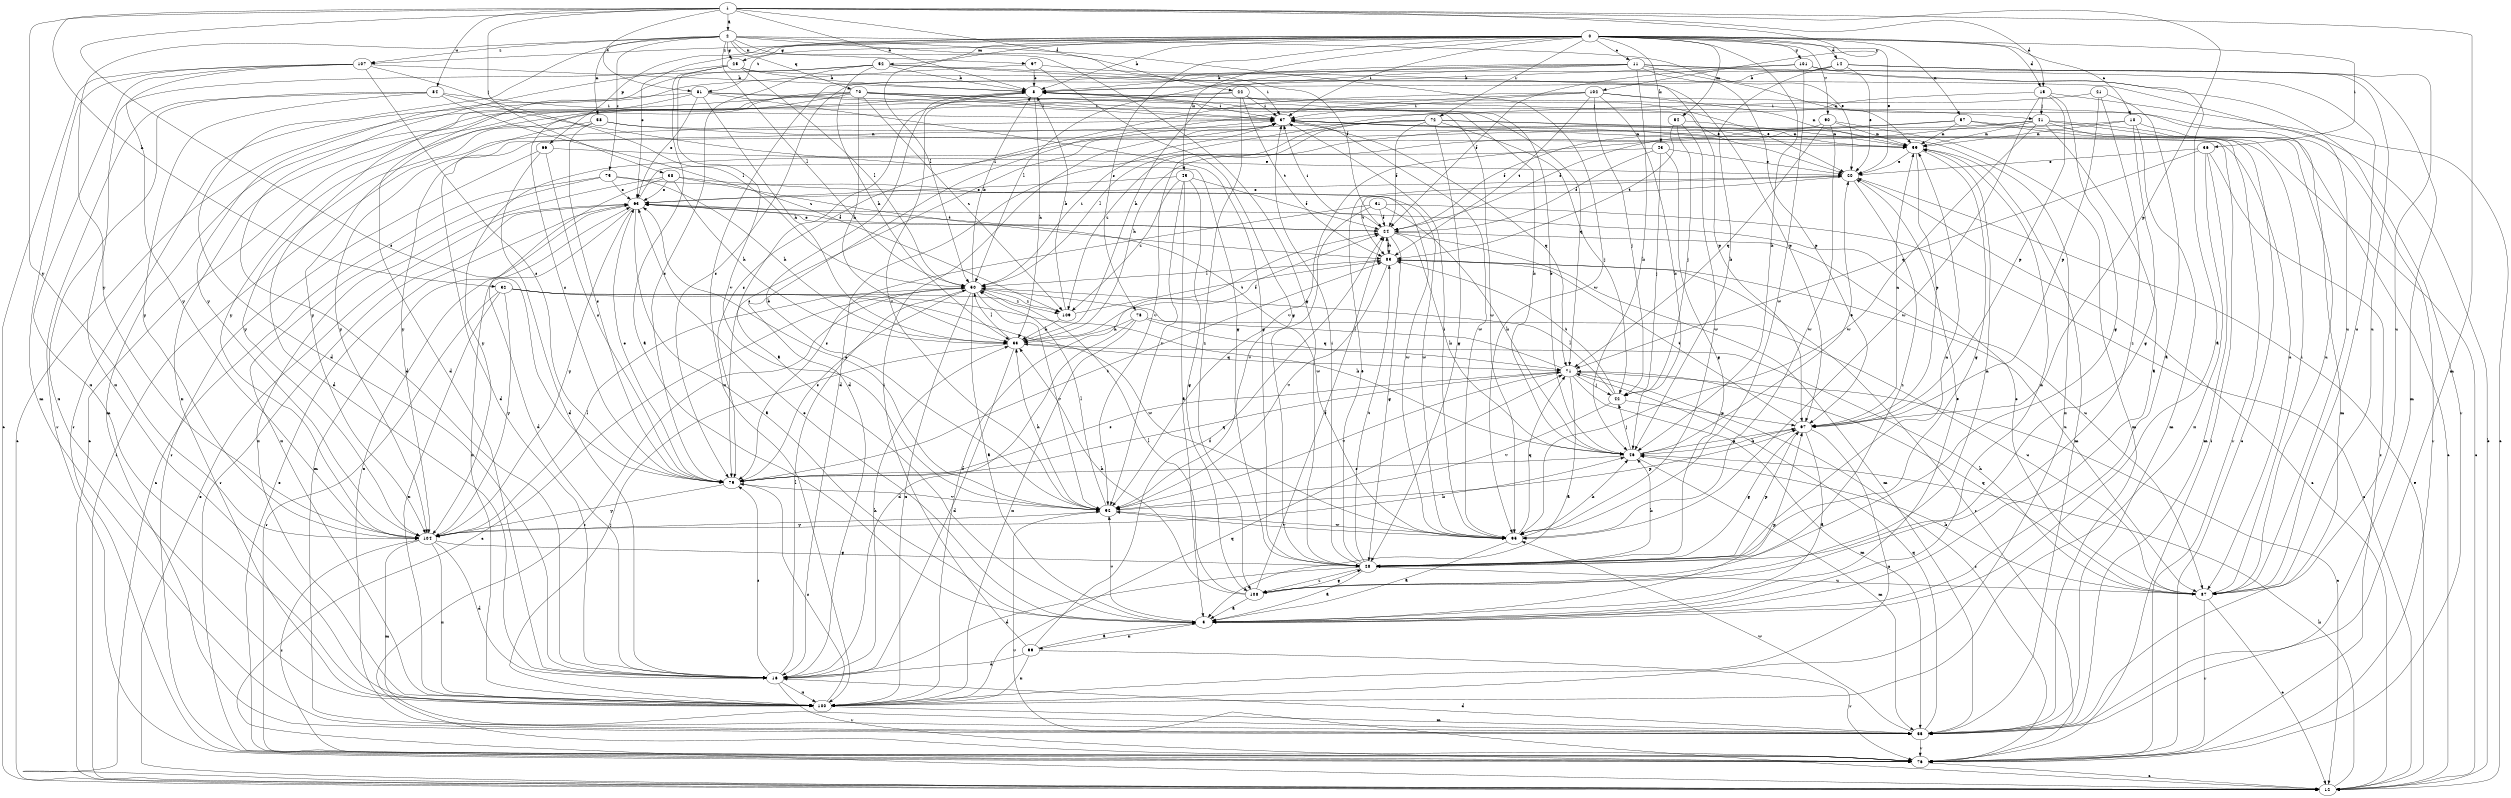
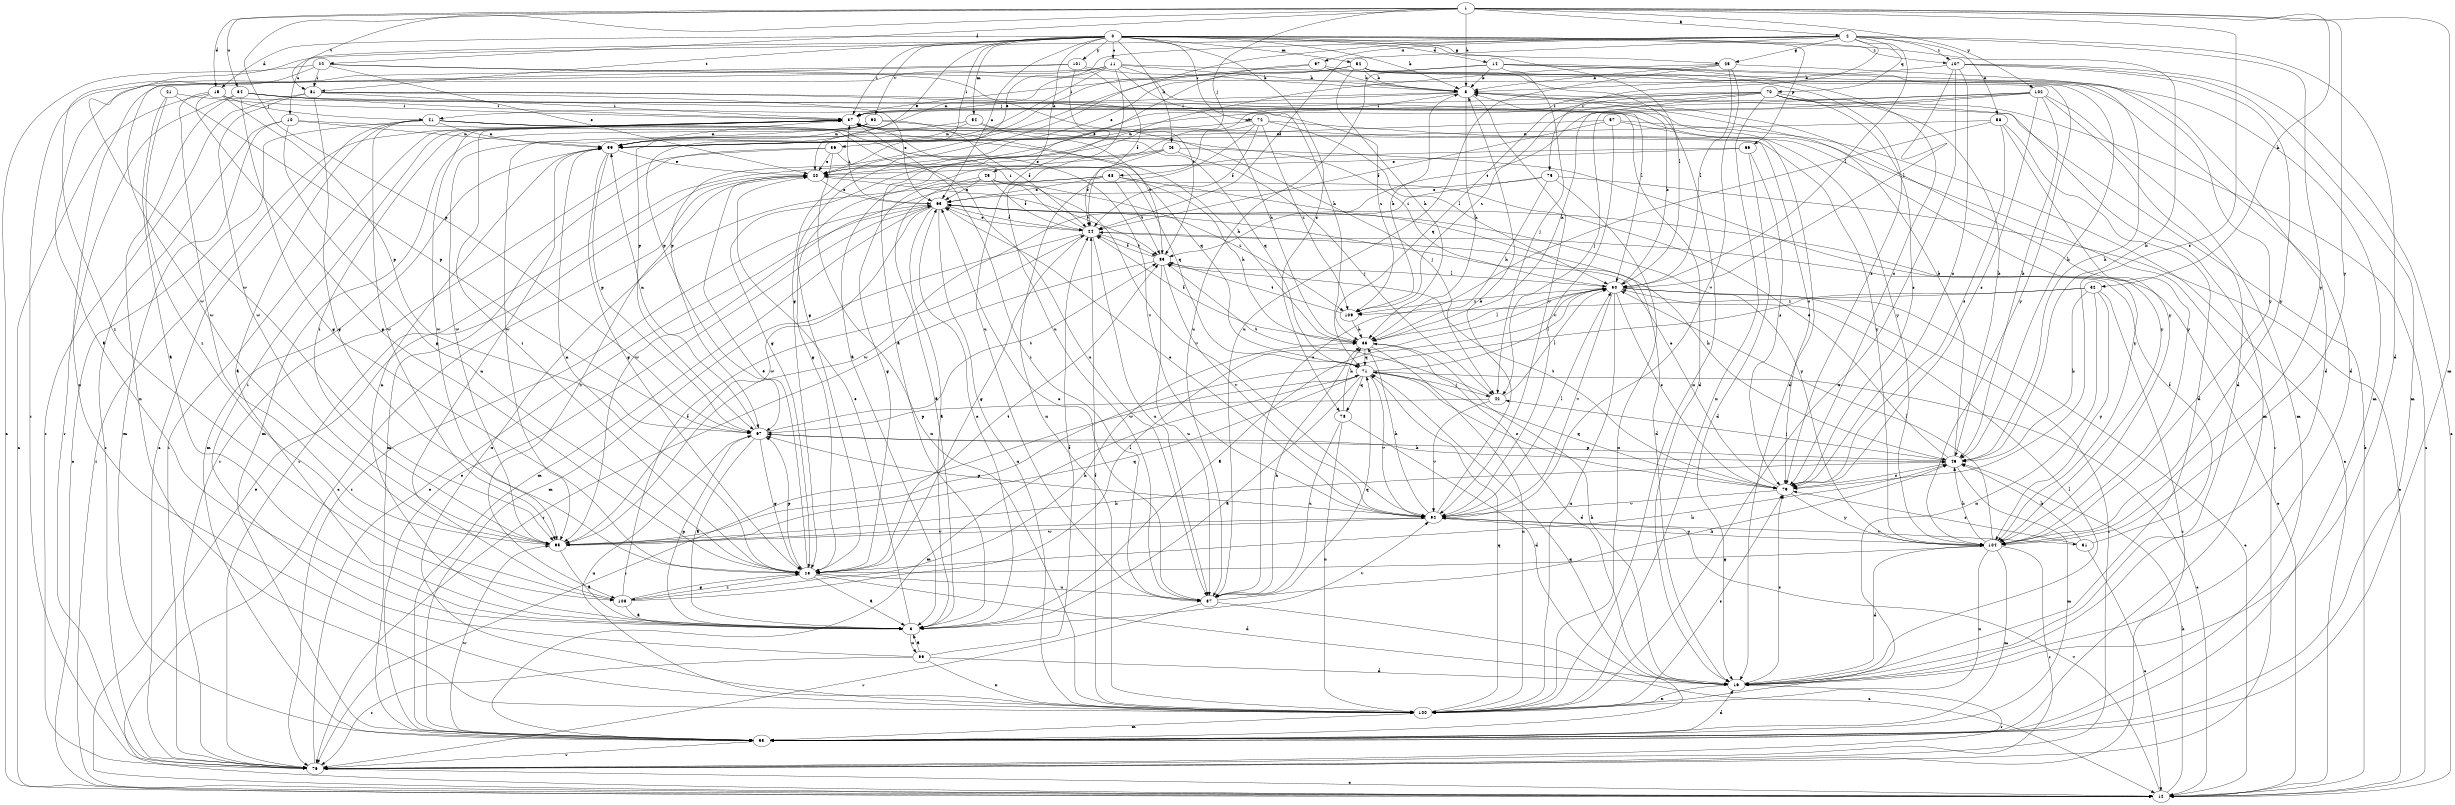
  strict digraph {
    0
    8
    10
    11
    14
    15
    20
    25
    36
    37
    43
    45
    46
    50
    52
    54
    57
    63
    66
    72
    78
    81
    90
    101
    107
    104
    3
    92
    33
    41
    55
    28
    59
    76
    67
    87
    100
    79
    16
    95
    12
    83
    108
    21
    31
    24
    71
    42
    109
    1
    2
    22
    32
    38
    84
    102
    58
    70
    75
    97
    n61 [label=99]
    0 -> 8 [label=b]
    0 -> 10 [label=c]
    0 -> 11 [label=c]
    0 -> 14 [label=d]
    0 -> 15 [label=d]
    0 -> 20 [label=e]
    0 -> 25 [label=g]
    0 -> 36 [label=i]
    0 -> 37 [label=i]
    0 -> 43 [label=k]
    0 -> 45 [label=k]
    0 -> 46 [label=k]
    0 -> 50 [label=l]
    0 -> 52 [label=m]
    0 -> 54 [label=m]
-   0 -> 57 [label=n]
    0 -> 63 [label=o]
    0 -> 66 [label=p]
    0 -> 72 [label=r]
    0 -> 78 [label=s]
    0 -> 81 [label=t]
    0 -> 90 [label=v]
    0 -> 101 [label=y]
    0 -> 107 [label=z]
    8 -> 37 [label=i]
    8 -> 104 [label=y]
    8 -> 3 [label=a]
    8 -> 92 [label=v]
    8 -> 33 [label=h]
    8 -> 41 [label=j]
    10 -> 104 [label=y]
    10 -> 55 [label=m]
    10 -> 28 [label=g]
    10 -> 59 [label=n]
    10 -> 76 [label=r]
    11 -> 8 [label=b]
    11 -> 46 [label=k]
    11 -> 50 [label=l]
    11 -> 33 [label=h]
    11 -> 59 [label=n]
    11 -> 76 [label=r]
    11 -> 67 [label=p]
    11 -> 87 [label=u]
    11 -> 100 [label=x]
    14 -> 8 [label=b]
    14 -> 20 [label=e]
    14 -> 46 [label=k]
    14 -> 55 [label=m]
    14 -> 87 [label=u]
    14 -> 79 [label=s]
    15 -> 41 [label=j]
    15 -> 28 [label=g]
    15 -> 67 [label=p]
    15 -> 16 [label=d]
    15 -> 95 [label=w]
    15 -> 12 [label=c]
    20 -> 63 [label=o]
    20 -> 12 [label=c]
    20 -> 83 [label=t]
    20 -> 108 [label=z]
    25 -> 8 [label=b]
    25 -> 50 [label=l]
    25 -> 3 [label=a]
    25 -> 92 [label=v]
    25 -> 87 [label=u]
    25 -> 16 [label=d]
    36 -> 20 [label=e]
    36 -> 55 [label=m]
    36 -> 76 [label=r]
    36 -> 100 [label=x]
    36 -> 71 [label=q]
    37 -> 59 [label=n]
    37 -> 79 [label=s]
    37 -> 95 [label=w]
    37 -> 71 [label=q]
    43 -> 20 [label=e]
    43 -> 104 [label=y]
    43 -> 28 [label=g]
    43 -> 24 [label=f]
    43 -> 42 [label=j]
    45 -> 63 [label=o]
    45 -> 3 [label=a]
    45 -> 92 [label=v]
-   45 -> 108 [label=g]
+   45 -> 28 [label=g]
    45 -> 24 [label=f]
    45 -> 109 [label=z]
    46 -> 8 [label=b]
    46 -> 20 [label=e]
    46 -> 55 [label=m]
    46 -> 67 [label=p]
    46 -> 79 [label=s]
    46 -> 42 [label=j]
    50 -> 8 [label=b]
    50 -> 37 [label=i]
    50 -> 3 [label=a]
    50 -> 92 [label=v]
    50 -> 76 [label=r]
    50 -> 100 [label=x]
    50 -> 79 [label=s]
    50 -> 12 [label=c]
    50 -> 109 [label=z]
    52 -> 8 [label=b]
    52 -> 37 [label=i]
    52 -> 104 [label=y]
    52 -> 33 [label=h]
    52 -> 67 [label=p]
    52 -> 100 [label=x]
    52 -> 79 [label=s]
    54 -> 59 [label=n]
    54 -> 95 [label=w]
    54 -> 83 [label=t]
    54 -> 42 [label=j]
    57 -> 92 [label=v]
    57 -> 59 [label=n]
    57 -> 76 [label=r]
    57 -> 12 [label=c]
    57 -> 24 [label=f]
    63 -> 37 [label=i]
    63 -> 104 [label=y]
    63 -> 3 [label=a]
    63 -> 55 [label=m]
    63 -> 76 [label=r]
    63 -> 100 [label=x]
    63 -> 95 [label=w]
    63 -> 24 [label=f]
    66 -> 20 [label=e]
    66 -> 76 [label=r]
    66 -> 79 [label=s]
    66 -> 16 [label=d]
    72 -> 50 [label=l]
    72 -> 104 [label=y]
    72 -> 28 [label=g]
    72 -> 59 [label=n]
    72 -> 100 [label=x]
    72 -> 24 [label=f]
-   72 -> 42 [label=j]
+   14 -> 42 [label=j]
    72 -> 109 [label=z]
    78 -> 33 [label=h]
    78 -> 87 [label=u]
    78 -> 100 [label=x]
    78 -> 16 [label=d]
-   78 -> 71 [label=q]
+   71 -> 78 [label=q]
    81 -> 37 [label=i]
    81 -> 63 [label=o]
    81 -> 33 [label=h]
    81 -> 28 [label=g]
    81 -> 76 [label=r]
    81 -> 16 [label=d]
    81 -> 95 [label=w]
    90 -> 55 [label=m]
    90 -> 59 [label=n]
    90 -> 95 [label=w]
    90 -> 24 [label=f]
    90 -> 71 [label=q]
    101 -> 8 [label=b]
    101 -> 3 [label=a]
    101 -> 87 [label=u]
    101 -> 95 [label=w]
    101 -> 24 [label=f]
    107 -> 8 [label=b]
    107 -> 50 [label=l]
    107 -> 104 [label=y]
    107 -> 55 [label=m]
    107 -> 100 [label=x]
    107 -> 79 [label=s]
    107 -> 12 [label=c]
    104 -> 46 [label=k]
    104 -> 50 [label=l]
    104 -> 55 [label=m]
    104 -> 28 [label=g]
    104 -> 76 [label=r]
    104 -> 100 [label=x]
    104 -> 16 [label=d]
    3 -> 20 [label=e]
    3 -> 63 [label=o]
    3 -> 92 [label=v]
    3 -> 59 [label=n]
    3 -> 67 [label=p]
    3 -> n61 [label=x]
    92 -> 8 [label=b]
    92 -> 50 [label=l]
    92 -> 63 [label=o]
    92 -> 104 [label=y]
    92 -> 33 [label=h]
    92 -> 67 [label=p]
    92 -> 95 [label=w]
    33 -> 50 [label=l]
-   33 -> 100 [label=j]
+   33 -> 100 [label=x]
    33 -> 16 [label=d]
    33 -> 24 [label=f]
    33 -> 71 [label=q]
    41 -> 3 [label=a]
    41 -> 92 [label=v]
    41 -> 33 [label=h]
    41 -> 59 [label=n]
    41 -> 76 [label=c]
    41 -> 87 [label=u]
    41 -> 95 [label=w]
    41 -> 12 [label=c]
    55 -> 63 [label=o]
    55 -> 76 [label=r]
    55 -> 16 [label=d]
    55 -> 95 [label=w]
    55 -> 71 [label=q]
    28 -> 20 [label=e]
    28 -> 37 [label=i]
    28 -> 46 [label=k]
    28 -> 3 [label=a]
    28 -> 59 [label=n]
    28 -> 67 [label=p]
    28 -> 87 [label=u]
    28 -> 16 [label=d]
    28 -> 83 [label=t]
    28 -> 108 [label=z]
    59 -> 20 [label=e]
    59 -> 55 [label=m]
    59 -> 28 [label=g]
    59 -> 67 [label=p]
    76 -> 37 [label=i]
    76 -> 63 [label=o]
    76 -> 12 [label=c]
    67 -> 46 [label=k]
    67 -> 3 [label=a]
    67 -> 28 [label=g]
    67 -> 59 [label=n]
    67 -> 100 [label=x]
    67 -> 83 [label=t]
    87 -> 37 [label=i]
    87 -> 46 [label=k]
    87 -> 63 [label=o]
    87 -> 33 [label=h]
    87 -> 76 [label=r]
    87 -> 12 [label=c]
    87 -> 71 [label=q]
    100 -> 55 [label=m]
    100 -> 79 [label=s]
    100 -> 24 [label=f]
    100 -> 71 [label=q]
    79 -> 63 [label=o]
    79 -> 104 [label=y]
    79 -> 92 [label=v]
    79 -> 83 [label=t]
    79 -> 71 [label=q]
    16 -> 50 [label=l]
    16 -> 33 [label=h]
    16 -> 76 [label=r]
    16 -> 100 [label=x]
    16 -> 79 [label=s]
    95 -> 37 [label=i]
    95 -> 46 [label=k]
    95 -> 3 [label=a]
    95 -> 92 [label=v]
    95 -> 71 [label=q]
    12 -> 8 [label=b]
    12 -> 20 [label=e]
    12 -> 37 [label=i]
    12 -> 46 [label=k]
    12 -> 63 [label=o]
    12 -> 92 [label=v]
    83 -> 50 [label=l]
    83 -> 92 [label=v]
    83 -> 76 [label=r]
    83 -> 87 [label=u]
    83 -> 24 [label=f]
    108 -> 50 [label=l]
    108 -> 3 [label=a]
    108 -> 33 [label=h]
    108 -> 28 [label=g]
    108 -> 59 [label=n]
    108 -> 24 [label=f]
    21 -> 37 [label=i]
    21 -> 3 [label=a]
    21 -> 67 [label=p]
    21 -> 108 [label=z]
    31 -> 46 [label=k]
-   31 -> 92 [label=v]
+   92 -> 31 [label=v]
    31 -> 79 [label=s]
    31 -> 12 [label=c]
    31 -> 24 [label=f]
    24 -> 37 [label=i]
    24 -> 46 [label=k]
    24 -> 63 [label=o]
    24 -> 55 [label=m]
    24 -> 28 [label=g]
    24 -> 87 [label=u]
    24 -> 83 [label=t]
    71 -> 50 [label=l]
    71 -> 3 [label=a]
    71 -> 92 [label=v]
    71 -> 55 [label=m]
    71 -> 76 [label=r]
    71 -> 79 [label=s]
    71 -> 12 [label=c]
    71 -> 42 [label=j]
    42 -> 50 [label=l]
    42 -> 92 [label=v]
    42 -> 67 [label=p]
    42 -> 83 [label=t]
    109 -> 8 [label=b]
    109 -> 33 [label=h]
    109 -> 83 [label=t]
    1 -> 8 [label=b]
    1 -> 15 [label=d]
    1 -> 81 [label=t]
    1 -> 104 [label=y]
    1 -> 55 [label=m]
    1 -> 67 [label=p]
    1 -> 79 [label=s]
    1 -> 2 [label=a]
    1 -> 22 [label=f]
    1 -> 32 [label=h]
    1 -> 38 [label=j]
    1 -> 84 [label=u]
    1 -> 102 [label=y]
    2 -> 20 [label=e]
    2 -> 25 [label=g]
    2 -> 50 [label=l]
    2 -> 107 [label=z]
    2 -> 104 [label=y]
    2 -> 28 [label=g]
    2 -> 16 [label=d]
    2 -> 95 [label=w]
    2 -> 24 [label=f]
    2 -> 58 [label=n]
    2 -> 70 [label=q]
    2 -> 75 [label=r]
    2 -> 97 [label=x]
    22 -> 20 [label=e]
-   22 -> 37 [label=i]
+   22 -> 81 [label=i]
    22 -> 104 [label=y]
    22 -> 12 [label=c]
    22 -> 83 [label=t]
    22 -> 108 [label=z]
    32 -> 46 [label=k]
    32 -> 104 [label=y]
    32 -> 76 [label=r]
    32 -> 100 [label=x]
    32 -> 95 [label=w]
    32 -> 109 [label=z]
    38 -> 63 [label=o]
    38 -> 33 [label=h]
    38 -> 100 [label=x]
    38 -> 16 [label=d]
    38 -> 95 [label=w]
    38 -> 83 [label=t]
    84 -> 37 [label=i]
    84 -> 104 [label=y]
    84 -> 28 [label=g]
    84 -> 76 [label=r]
    84 -> 100 [label=x]
    84 -> 109 [label=z]
    102 -> 37 [label=i]
    102 -> 46 [label=k]
    102 -> 55 [label=m]
    102 -> 59 [label=n]
    102 -> 79 [label=s]
    102 -> 16 [label=d]
    102 -> 83 [label=t]
    102 -> 42 [label=j]
    58 -> 104 [label=y]
    58 -> 59 [label=n]
    58 -> 87 [label=u]
    58 -> 79 [label=s]
    58 -> 16 [label=d]
    70 -> 20 [label=e]
    70 -> 37 [label=i]
    70 -> 46 [label=k]
    70 -> 33 [label=h]
    70 -> 55 [label=m]
    70 -> 100 [label=x]
    70 -> 79 [label=s]
    70 -> 12 [label=c]
    70 -> 71 [label=q]
    70 -> 109 [label=z]
    75 -> 63 [label=o]
    75 -> 33 [label=h]
    75 -> 100 [label=x]
    75 -> 95 [label=w]
    75 -> 12 [label=c]
    97 -> 8 [label=b]
    97 -> 28 [label=g]
    97 -> 67 [label=p]
    97 -> 16 [label=d]
    n61 -> 37 [label=i]
    n61 -> 3 [label=a]
    n61 -> 76 [label=r]
    n61 -> 100 [label=x]
    n61 -> 16 [label=d]
    n61 -> 24 [label=f]
  }
